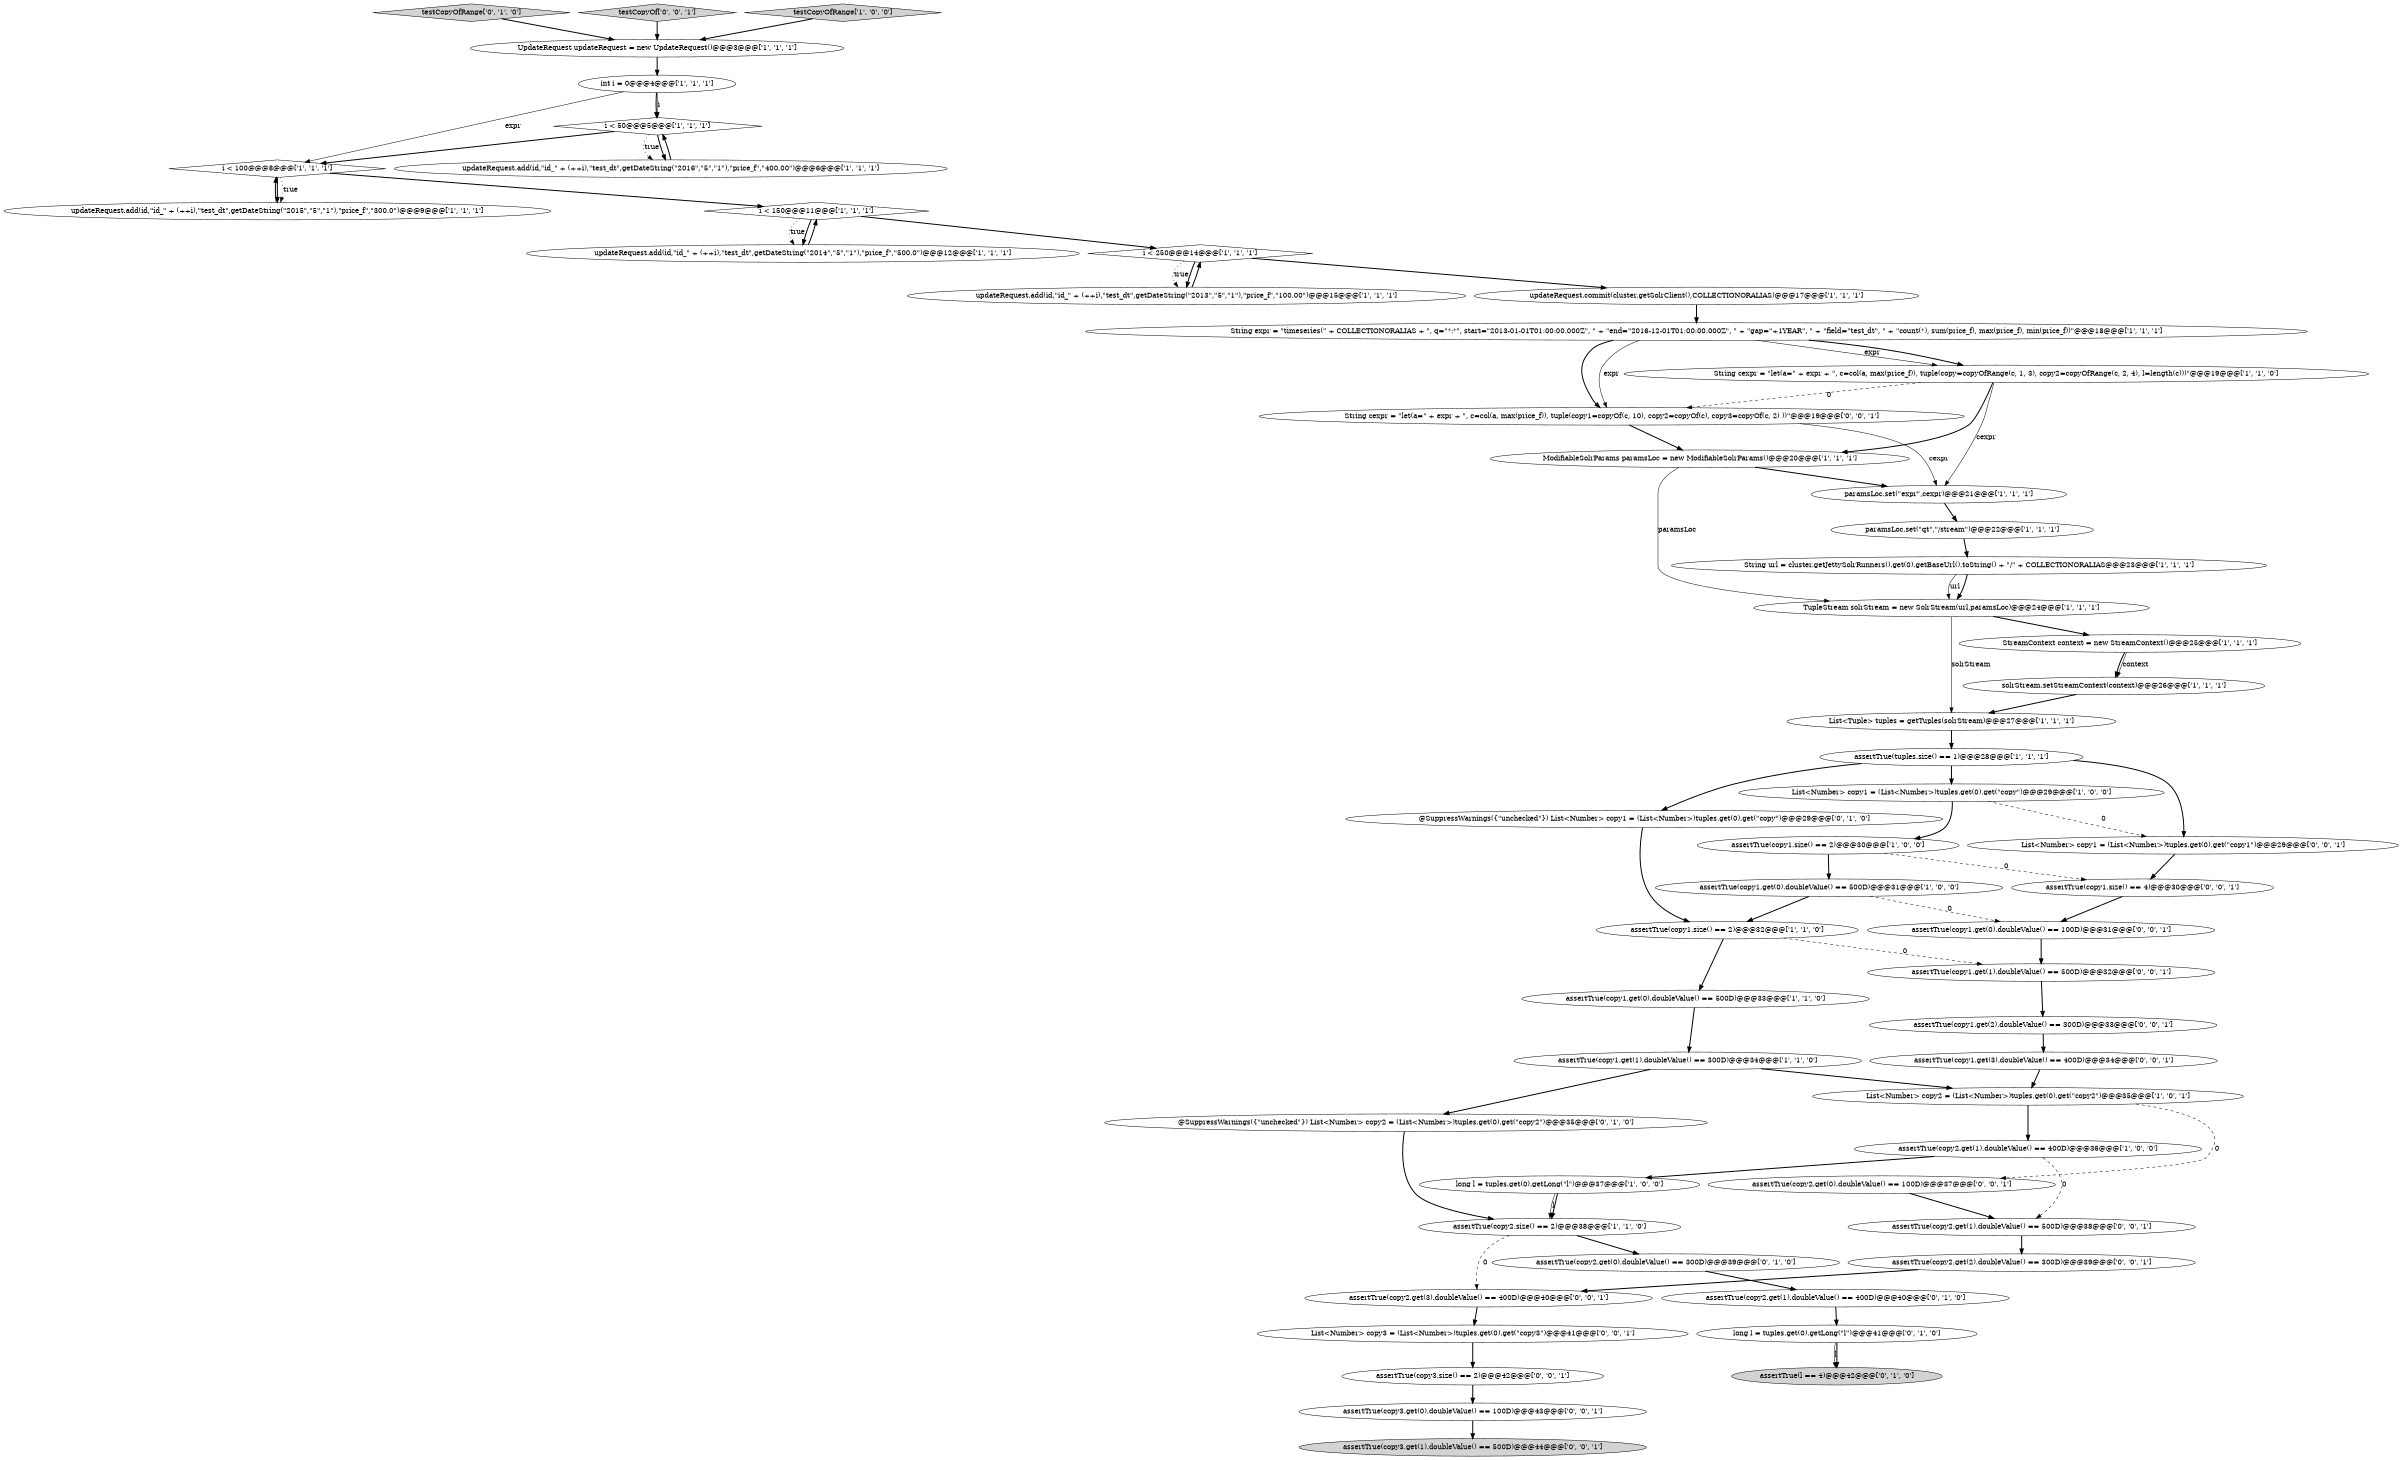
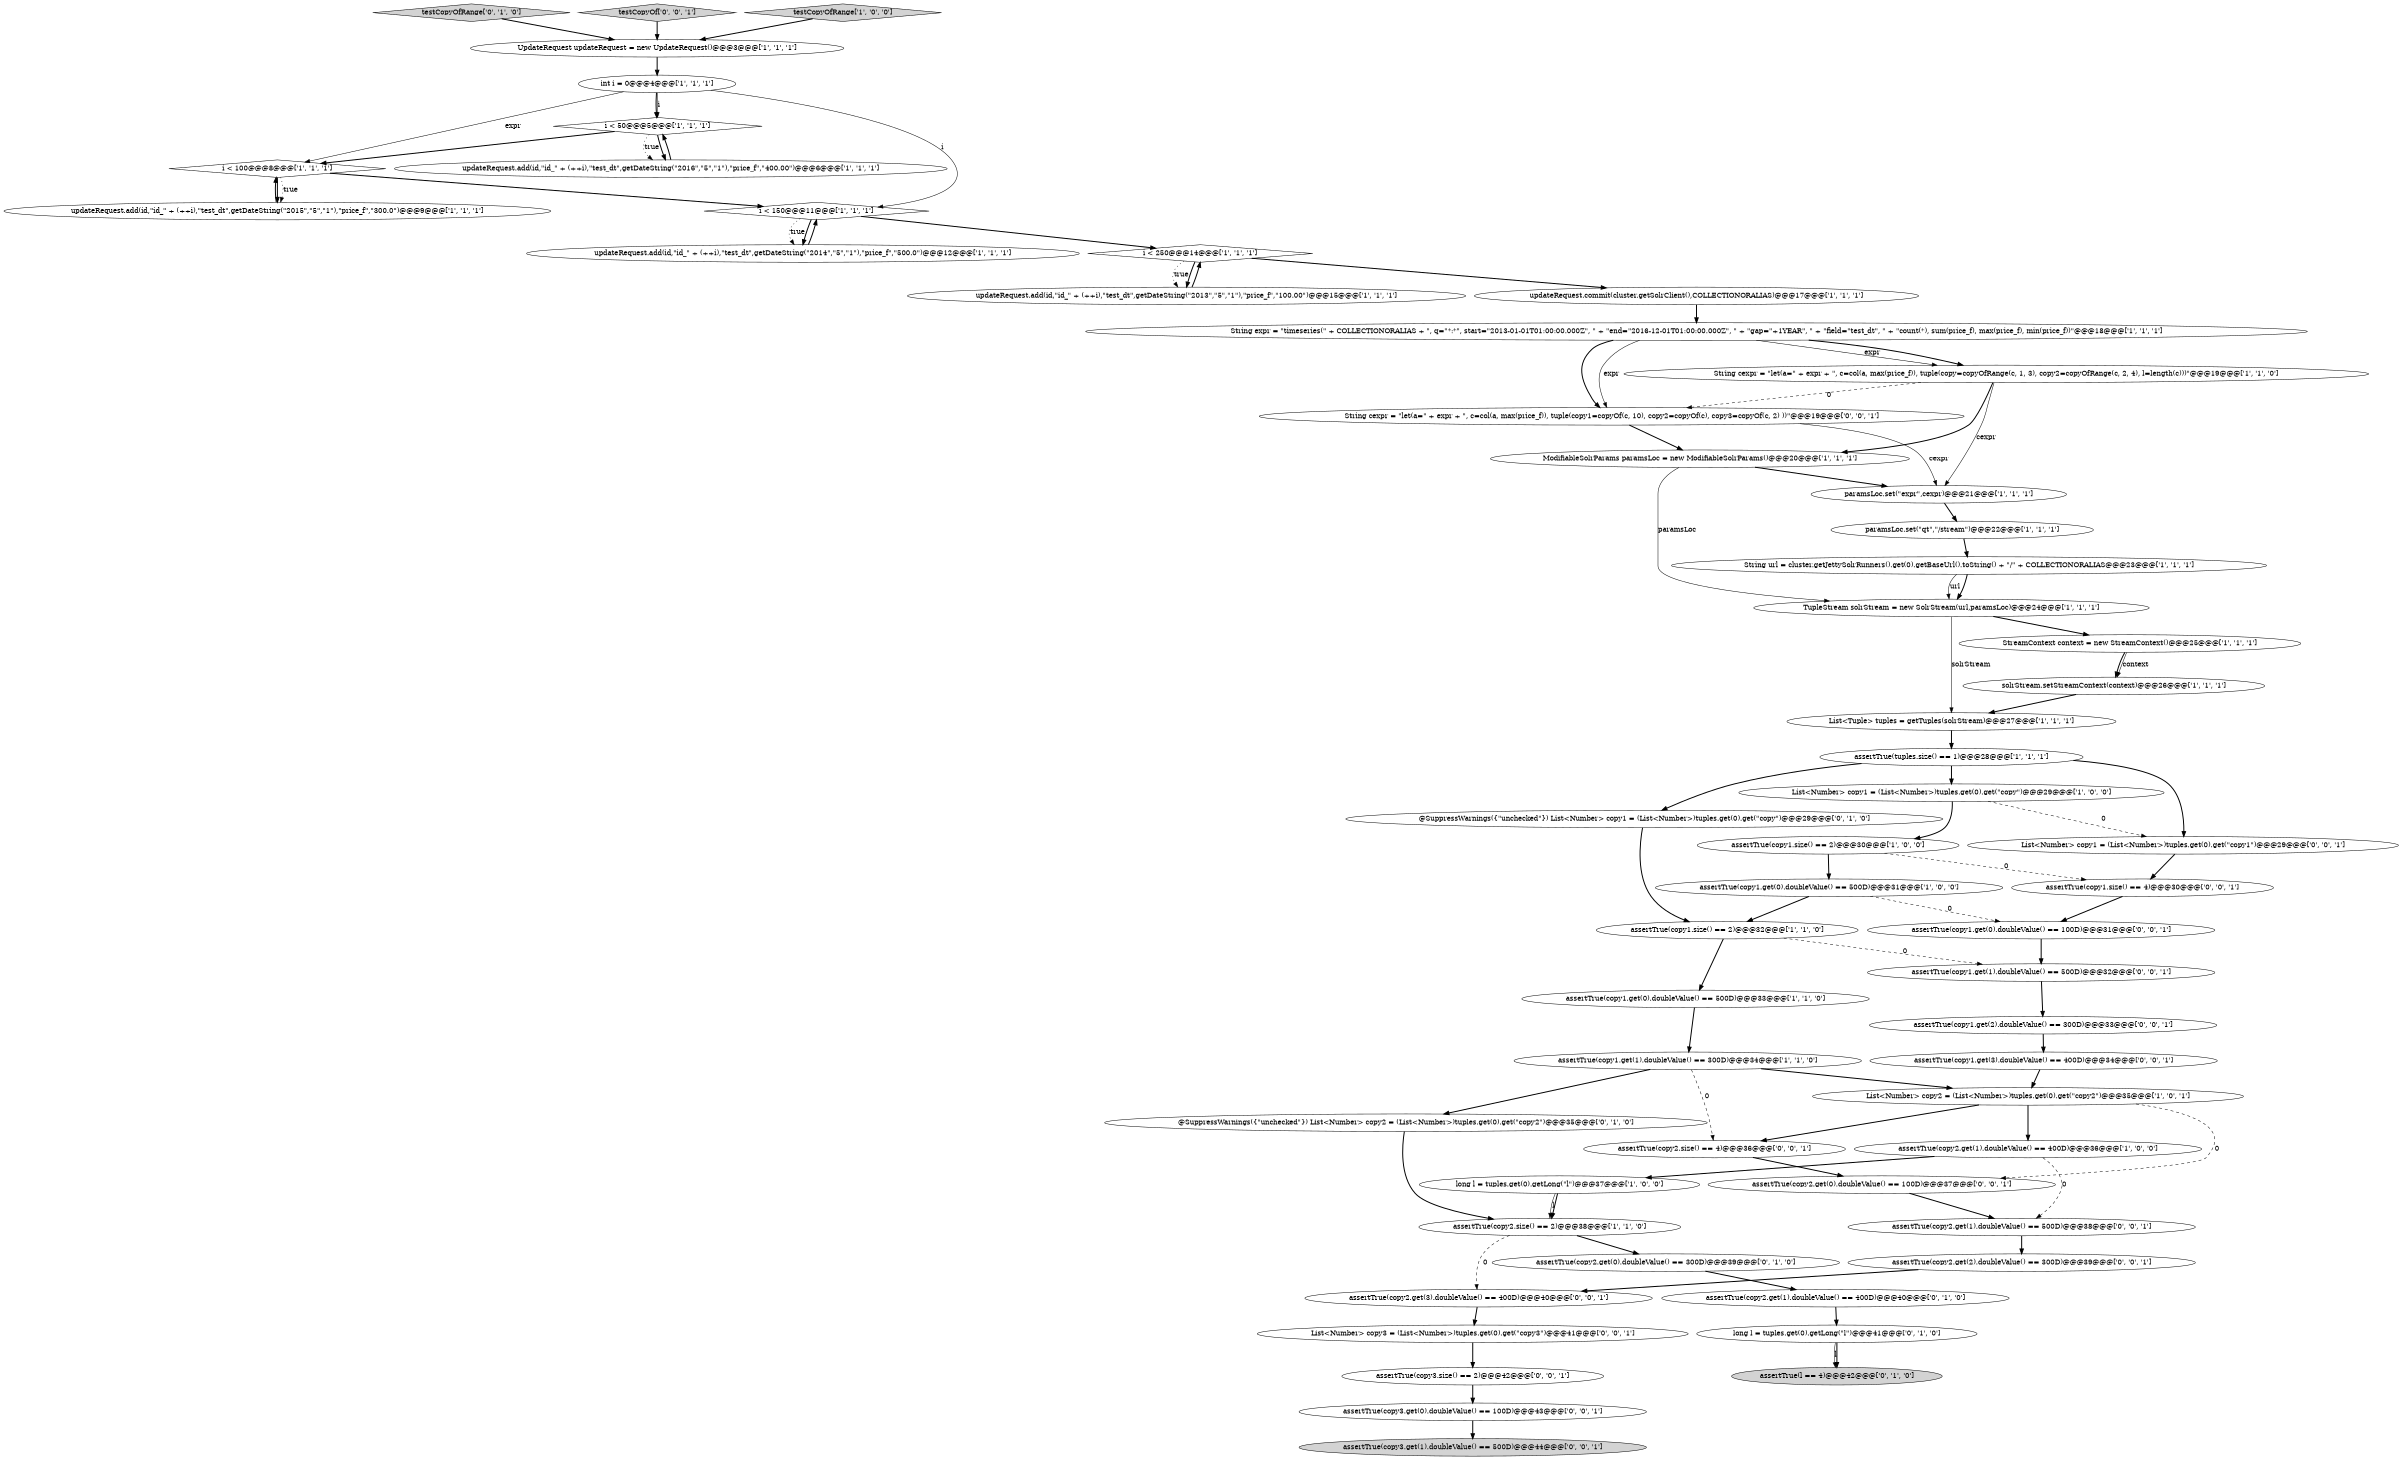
  digraph {
    node [fillcolor=white shape=ellipse style=filled]
    edge [style=bold]
    n1 [label="TupleStream solrStream = new SolrStream(url,paramsLoc)@@@24@@@['1', '1', '1']"]
    n2 [label="List<Tuple> tuples = getTuples(solrStream)@@@27@@@['1', '1', '1']"]
    n3 [label="StreamContext context = new StreamContext()@@@25@@@['1', '1', '1']"]
    n4 [label="assertTrue(tuples.size() == 1)@@@28@@@['1', '1', '1']"]
    n5 [label="solrStream.setStreamContext(context)@@@26@@@['1', '1', '1']"]
    n6 [label="updateRequest.add(id,\"id_\" + (++i),\"test_dt\",getDateString(\"2013\",\"5\",\"1\"),\"price_f\",\"100.00\")@@@15@@@['1', '1', '1']"]
    n7 [label="i < 250@@@14@@@['1', '1', '1']" shape=diamond]
    n8 [label="updateRequest.commit(cluster.getSolrClient(),COLLECTIONORALIAS)@@@17@@@['1', '1', '1']"]
    n9 [fillcolor=lightgray label="testCopyOfRange['0', '1', '0']" shape=diamond]
    n10 [label="UpdateRequest updateRequest = new UpdateRequest()@@@3@@@['1', '1', '1']"]
    n11 [label="int i = 0@@@4@@@['1', '1', '1']"]
    n12 [label="updateRequest.add(id,\"id_\" + (++i),\"test_dt\",getDateString(\"2016\",\"5\",\"1\"),\"price_f\",\"400.00\")@@@6@@@['1', '1', '1']"]
    n13 [label="i < 50@@@5@@@['1', '1', '1']" shape=diamond]
    n14 [label="i < 100@@@8@@@['1', '1', '1']" shape=diamond]
    n15 [label="assertTrue(copy1.size() == 2)@@@30@@@['1', '0', '0']"]
    n16 [label="assertTrue(copy1.size() == 4)@@@30@@@['0', '0', '1']"]
    n17 [label="assertTrue(copy1.get(0).doubleValue() == 500D)@@@31@@@['1', '0', '0']"]
    n18 [label="assertTrue(copy1.get(0).doubleValue() == 100D)@@@31@@@['0', '0', '1']"]
    n19 [label="assertTrue(copy1.size() == 2)@@@32@@@['1', '1', '0']"]
    n20 [label="@SuppressWarnings({\"unchecked\"}) List<Number> copy1 = (List<Number>)tuples.get(0).get(\"copy\")@@@29@@@['0', '1', '0']"]
    n21 [label="assertTrue(copy1.get(1).doubleValue() == 500D)@@@32@@@['0', '0', '1']"]
    n22 [label="assertTrue(copy1.get(0).doubleValue() == 500D)@@@33@@@['1', '1', '0']"]
    n23 [label="List<Number> copy1 = (List<Number>)tuples.get(0).get(\"copy\")@@@29@@@['1', '0', '0']"]
    n24 [label="List<Number> copy1 = (List<Number>)tuples.get(0).get(\"copy1\")@@@29@@@['0', '0', '1']"]
    n25 [label="assertTrue(copy1.get(1).doubleValue() == 300D)@@@34@@@['1', '1', '0']"]
    n26 [label="@SuppressWarnings({\"unchecked\"}) List<Number> copy2 = (List<Number>)tuples.get(0).get(\"copy2\")@@@35@@@['0', '1', '0']"]
+   n27 [label="assertTrue(copy2.size() == 4)@@@36@@@['0', '0', '1']"]
    n28 [label="List<Number> copy2 = (List<Number>)tuples.get(0).get(\"copy2\")@@@35@@@['1', '0', '1']"]
    n29 [label="assertTrue(copy2.size() == 2)@@@38@@@['1', '1', '0']"]
    n30 [label="assertTrue(copy2.get(0).doubleValue() == 100D)@@@37@@@['0', '0', '1']"]
    n31 [label="assertTrue(copy2.get(1).doubleValue() == 400D)@@@36@@@['1', '0', '0']"]
    n32 [label="assertTrue(copy2.get(1).doubleValue() == 500D)@@@38@@@['0', '0', '1']"]
    n33 [label="assertTrue(copy2.get(2).doubleValue() == 300D)@@@39@@@['0', '0', '1']"]
    n34 [label="paramsLoc.set(\"qt\",\"/stream\")@@@22@@@['1', '1', '1']"]
    n35 [label="String url = cluster.getJettySolrRunners().get(0).getBaseUrl().toString() + \"/\" + COLLECTIONORALIAS@@@23@@@['1', '1', '1']"]
    n36 [label="updateRequest.add(id,\"id_\" + (++i),\"test_dt\",getDateString(\"2014\",\"5\",\"1\"),\"price_f\",\"500.0\")@@@12@@@['1', '1', '1']"]
    n37 [label="i < 150@@@11@@@['1', '1', '1']" shape=diamond]
    n38 [label="assertTrue(copy1.get(2).doubleValue() == 300D)@@@33@@@['0', '0', '1']"]
    n39 [label="updateRequest.add(id,\"id_\" + (++i),\"test_dt\",getDateString(\"2015\",\"5\",\"1\"),\"price_f\",\"300.0\")@@@9@@@['1', '1', '1']"]
    n40 [label="assertTrue(copy2.get(3).doubleValue() == 400D)@@@40@@@['0', '0', '1']"]
    n41 [label="String cexpr = \"let(a=\" + expr + \", c=col(a, max(price_f)), tuple(copy=copyOfRange(c, 1, 3), copy2=copyOfRange(c, 2, 4), l=length(c)))\"@@@19@@@['1', '1', '0']"]
    n42 [label="String cexpr = \"let(a=\" + expr + \", c=col(a, max(price_f)), tuple(copy1=copyOf(c, 10), copy2=copyOf(c), copy3=copyOf(c, 2) ))\"@@@19@@@['0', '0', '1']"]
    n43 [label="paramsLoc.set(\"expr\",cexpr)@@@21@@@['1', '1', '1']"]
    n44 [label="ModifiableSolrParams paramsLoc = new ModifiableSolrParams()@@@20@@@['1', '1', '1']"]
    n45 [label="long l = tuples.get(0).getLong(\"l\")@@@37@@@['1', '0', '0']"]
    n46 [label="String expr = \"timeseries(\" + COLLECTIONORALIAS + \", q=\"*:*\", start=\"2013-01-01T01:00:00.000Z\", \" + \"end=\"2016-12-01T01:00:00.000Z\", \" + \"gap=\"+1YEAR\", \" + \"field=\"test_dt\", \" + \"count(*), sum(price_f), max(price_f), min(price_f))\"@@@18@@@['1', '1', '1']"]
    n47 [label="assertTrue(copy1.get(3).doubleValue() == 400D)@@@34@@@['0', '0', '1']"]
    n48 [fillcolor=lightgray label="testCopyOf['0', '0', '1']" shape=diamond]
    n49 [fillcolor=lightgray label="assertTrue(copy3.get(1).doubleValue() == 500D)@@@44@@@['0', '0', '1']"]
    n50 [label="assertTrue(copy2.get(0).doubleValue() == 300D)@@@39@@@['0', '1', '0']"]
    n51 [label="List<Number> copy3 = (List<Number>)tuples.get(0).get(\"copy3\")@@@41@@@['0', '0', '1']"]
    n52 [label="assertTrue(copy2.get(1).doubleValue() == 400D)@@@40@@@['0', '1', '0']"]
    n53 [label="assertTrue(copy3.size() == 2)@@@42@@@['0', '0', '1']"]
    n54 [label="assertTrue(copy3.get(0).doubleValue() == 100D)@@@43@@@['0', '0', '1']"]
    n55 [fillcolor=lightgray label="testCopyOfRange['1', '0', '0']" shape=diamond]
    n56 [label="long l = tuples.get(0).getLong(\"l\")@@@41@@@['0', '1', '0']"]
    n57 [fillcolor=lightgray label="assertTrue(l == 4)@@@42@@@['0', '1', '0']"]
    n1 -> n2 [label=solrStream style=solid]
    n1 -> n3
    n2 -> n4
    n3 -> n5
    n3 -> n5 [label=context style=solid]
    n4 -> n20
    n4 -> n23
    n4 -> n24
    n5 -> n2
    n6 -> n7
    n7 -> n6 [label=true style=dotted]
    n7 -> n6
    n7 -> n8
    n8 -> n46
    n9 -> n10
    n10 -> n11
    n11 -> n13
    n11 -> n13 [label=i style=solid]
    n11 -> n14 [label=expr style=solid]
+   n11 -> n37 [label=i style=solid]
    n12 -> n13
    n13 -> n12 [label=true style=dotted]
    n13 -> n12
    n13 -> n14
    n14 -> n37
    n14 -> n39
    n14 -> n39 [label=true style=dotted]
    n15 -> n16 [label=0 style=dashed]
    n15 -> n17
    n16 -> n18
    n17 -> n18 [label=0 style=dashed]
    n17 -> n19
    n18 -> n21
    n19 -> n21 [label=0 style=dashed]
    n19 -> n22
    n20 -> n19
    n21 -> n38
    n22 -> n25
    n23 -> n15
    n23 -> n24 [label=0 style=dashed]
    n24 -> n16
    n25 -> n26
+   n25 -> n27 [label=0 style=dashed]
    n25 -> n28
    n26 -> n29
+   n27 -> n30
+   n28 -> n27
    n28 -> n30 [label=0 style=dashed]
    n28 -> n31
    n29 -> n40 [label=0 style=dashed]
    n29 -> n50
    n30 -> n32
    n31 -> n32 [label=0 style=dashed]
    n31 -> n45
    n32 -> n33
    n33 -> n40
    n34 -> n35
    n35 -> n1
    n35 -> n1 [label=url style=solid]
    n36 -> n37
    n37 -> n7
    n37 -> n36 [label=true style=dotted]
    n37 -> n36
    n38 -> n47
    n39 -> n14
    n40 -> n51
    n41 -> n42 [label=0 style=dashed]
    n41 -> n43 [label=cexpr style=solid]
    n41 -> n44
    n42 -> n43 [label=cexpr style=solid]
    n42 -> n44
    n43 -> n34
    n44 -> n1 [label=paramsLoc style=solid]
    n44 -> n43
    n45 -> n29 [label=l style=solid]
    n45 -> n29
    n46 -> n41 [label=expr style=solid]
    n46 -> n41
    n46 -> n42
    n46 -> n42 [label=expr style=solid]
    n47 -> n28
    n48 -> n10
    n50 -> n52
    n51 -> n53
    n52 -> n56
    n53 -> n54
    n54 -> n49
    n55 -> n10
    n56 -> n57 [label=l style=solid]
    n56 -> n57
  }
